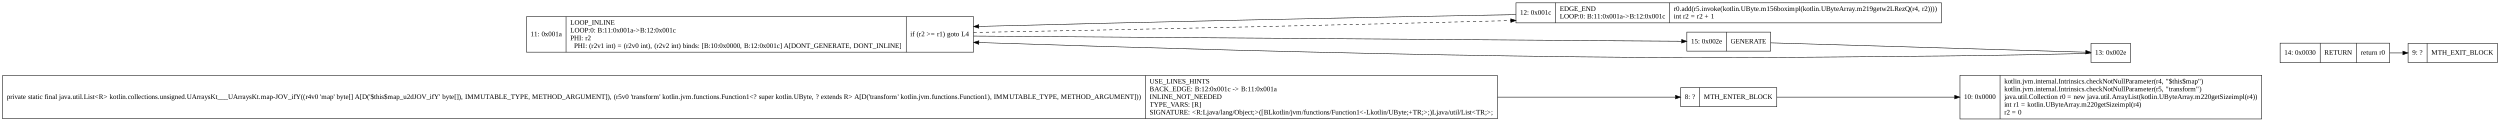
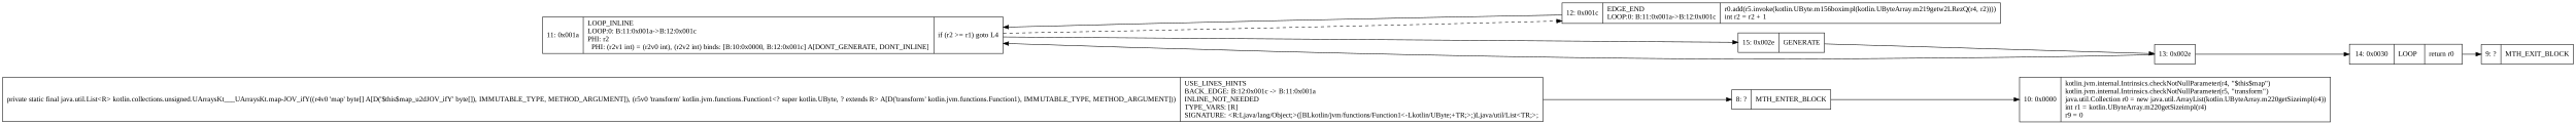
  digraph {
    fontname="Liberation Serif"
    rankdir=LR
    node [fontname="Liberation Serif" shape=record]
    edge [fontname="Liberation Serif"]
    n1 [label="{8\:\ ?|MTH_ENTER_BLOCK\l}"]
-   n2 [label="{10\:\ 0x0000|kotlin.jvm.internal.Intrinsics.checkNotNullParameter(r4, \"$this$map\")\lkotlin.jvm.internal.Intrinsics.checkNotNullParameter(r5, \"transform\")\ljava.util.Collection r0 = new java.util.ArrayList(kotlin.UByteArray.m220getSizeimpl(r4))\lint r1 = kotlin.UByteArray.m220getSizeimpl(r4)\lr2 = 0\l}"]
+   n2 [label="{10\:\ 0x0000|kotlin.jvm.internal.Intrinsics.checkNotNullParameter(r4, \"$this$map\")\lkotlin.jvm.internal.Intrinsics.checkNotNullParameter(r5, \"transform\")\ljava.util.Collection r0 = new java.util.ArrayList(kotlin.UByteArray.m220getSizeimpl(r4))\lint r1 = kotlin.UByteArray.m220getSizeimpl(r4)\lr9 = 0\l}"]
    n3 [label="{11\:\ 0x001a|LOOP_INLINE\lLOOP:0: B:11:0x001a\-\>B:12:0x001c\lPHI: r2 \l  PHI: (r2v1 int) = (r2v0 int), (r2v2 int) binds: [B:10:0x0000, B:12:0x001c] A[DONT_GENERATE, DONT_INLINE]\l|if (r2 \>= r1) goto L4\l}"]
    n4 [label="{12\:\ 0x001c|EDGE_END\lLOOP:0: B:11:0x001a\-\>B:12:0x001c\l|r0.add(r5.invoke(kotlin.UByte.m156boximpl(kotlin.UByteArray.m219getw2LRezQ(r4, r2))))\lint r2 = r2 + 1\l}"]
    n5 [label="{15\:\ 0x002e|GENERATE\l}"]
    n6 [label="{13\:\ 0x002e}"]
-   n7 [label="{14\:\ 0x0030|RETURN\l|return r0\l}"]
+   n7 [label="{14\:\ 0x0030|LOOP\l|return r0\l}"]
    n8 [label="{9\:\ ?|MTH_EXIT_BLOCK\l}"]
    n9 [label="{private static final java.util.List\<R\> kotlin.collections.unsigned.UArraysKt___UArraysKt.map\-JOV_ifY((r4v0 'map' byte[] A[D('$this$map_u2dJOV_ifY' byte[]), IMMUTABLE_TYPE, METHOD_ARGUMENT]), (r5v0 'transform' kotlin.jvm.functions.Function1\<? super kotlin.UByte, ? extends R\> A[D('transform' kotlin.jvm.functions.Function1), IMMUTABLE_TYPE, METHOD_ARGUMENT]))  | USE_LINES_HINTS\lBACK_EDGE: B:12:0x001c \-\> B:11:0x001a\lINLINE_NOT_NEEDED\lTYPE_VARS: [R]\lSIGNATURE: \<R:Ljava\/lang\/Object;\>([BLkotlin\/jvm\/functions\/Function1\<\-Lkotlin\/UByte;+TR;\>;)Ljava\/util\/List\<TR;\>;\l}"]
    n1 -> n2
    n3 -> n4 [style=dashed]
    n3 -> n5
    n4 -> n3
    n5 -> n6
    n6 -> n3
+   n6 -> n7
    n7 -> n8
    n9 -> n1
  }
